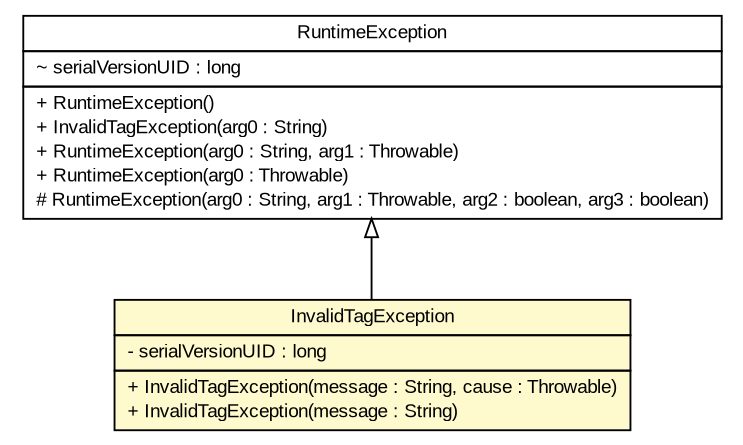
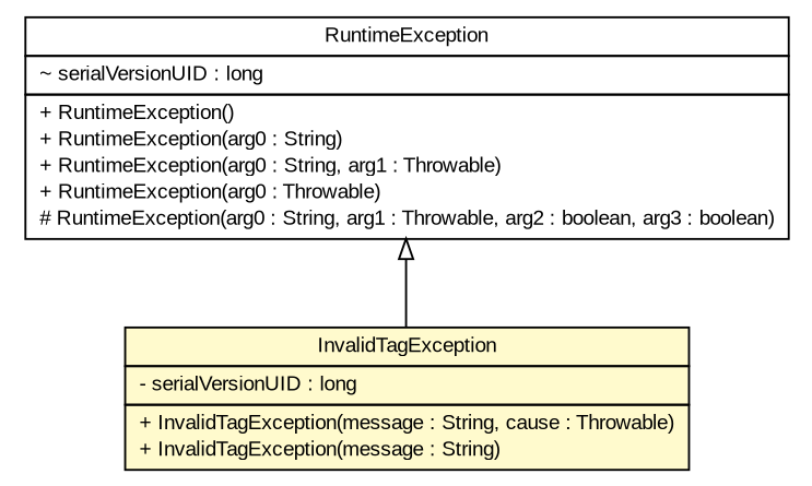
  digraph {
    nodesep=0.25
    ranksep=0.5
    node [fontcolor=black fontname=arial fontsize=10.0 shape=plaintext]
    n1 [label=<<table title="org.tanjakostic.jcleancim.model.InvalidTagException" border="0" cellborder="1" cellspacing="0" cellpadding="2" port="p" bgcolor="lemonChiffon" href="./InvalidTagException.html"> 		<tr><td><table border="0" cellspacing="0" cellpadding="1"> <tr><td align="center" balign="center"> InvalidTagException </td></tr> 		</table></td></tr> 		<tr><td><table border="0" cellspacing="0" cellpadding="1"> <tr><td align="left" balign="left"> - serialVersionUID : long </td></tr> 		</table></td></tr> 		<tr><td><table border="0" cellspacing="0" cellpadding="1"> <tr><td align="left" balign="left"> + InvalidTagException(message : String, cause : Throwable) </td></tr> <tr><td align="left" balign="left"> + InvalidTagException(message : String) </td></tr> 		</table></td></tr> 		</table>>]
-   n2 [label=<<table title="java.lang.RuntimeException" border="0" cellborder="1" cellspacing="0" cellpadding="2" port="p" href="http://java.sun.com/j2se/1.4.2/docs/api/java/lang/RuntimeException.html"> 		<tr><td><table border="0" cellspacing="0" cellpadding="1"> <tr><td align="center" balign="center"> RuntimeException </td></tr> 		</table></td></tr> 		<tr><td><table border="0" cellspacing="0" cellpadding="1"> <tr><td align="left" balign="left"> ~ serialVersionUID : long </td></tr> 		</table></td></tr> 		<tr><td><table border="0" cellspacing="0" cellpadding="1"> <tr><td align="left" balign="left"> + RuntimeException() </td></tr> <tr><td align="left" balign="left"> + InvalidTagException(arg0 : String) </td></tr> <tr><td align="left" balign="left"> + RuntimeException(arg0 : String, arg1 : Throwable) </td></tr> <tr><td align="left" balign="left"> + RuntimeException(arg0 : Throwable) </td></tr> <tr><td align="left" balign="left"> # RuntimeException(arg0 : String, arg1 : Throwable, arg2 : boolean, arg3 : boolean) </td></tr> 		</table></td></tr> 		</table>>]
+   n2 [label=<<table title="java.lang.RuntimeException" border="0" cellborder="1" cellspacing="0" cellpadding="2" port="p" href="http://java.sun.com/j2se/1.4.2/docs/api/java/lang/RuntimeException.html"> 		<tr><td><table border="0" cellspacing="0" cellpadding="1"> <tr><td align="center" balign="center"> RuntimeException </td></tr> 		</table></td></tr> 		<tr><td><table border="0" cellspacing="0" cellpadding="1"> <tr><td align="left" balign="left"> ~ serialVersionUID : long </td></tr> 		</table></td></tr> 		<tr><td><table border="0" cellspacing="0" cellpadding="1"> <tr><td align="left" balign="left"> + RuntimeException() </td></tr> <tr><td align="left" balign="left"> + RuntimeException(arg0 : String) </td></tr> <tr><td align="left" balign="left"> + RuntimeException(arg0 : String, arg1 : Throwable) </td></tr> <tr><td align="left" balign="left"> + RuntimeException(arg0 : Throwable) </td></tr> <tr><td align="left" balign="left"> # RuntimeException(arg0 : String, arg1 : Throwable, arg2 : boolean, arg3 : boolean) </td></tr> 		</table></td></tr> 		</table>>]
    n2 -> n1 [arrowtail=empty dir=back fontname=arial fontsize=10 headport=p labelfontname=arial labelfontsize=10 tailport=p]
  }
